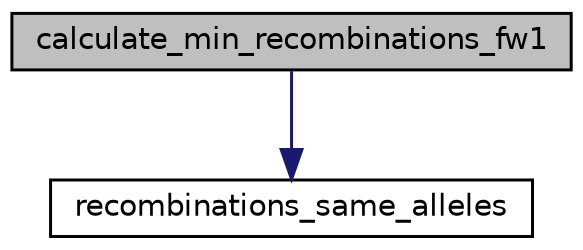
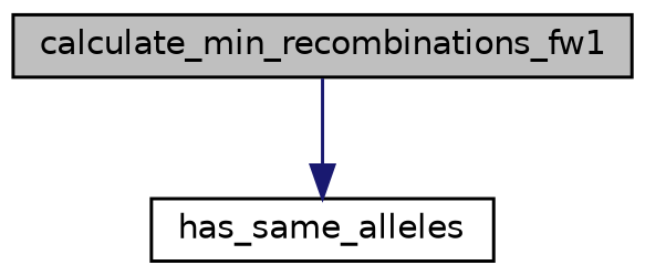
  digraph {
    rankdir=TB
    node [color=black fontname=Helvetica fontsize=10 shape=record style=filled]
    n1 [fillcolor=grey75 fontcolor=black height=0.2 label=calculate_min_recombinations_fw1 width=0.4]
-   n2 [fillcolor=white height=0.2 label=recombinations_same_alleles width=0.4]
+   n2 [fillcolor=white height=0.2 label=has_same_alleles width=0.4]
    n1 -> n2 [color=midnightblue fontname=Helvetica fontsize=10 labelfontname=Helvetica labelfontsize=10 style=solid]
  }
